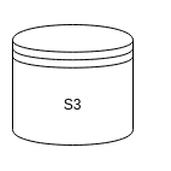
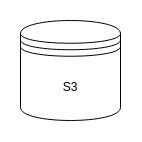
  <mxCell id="0" />
  <mxCell id="1" parent="0" />
- <mxCell id="2" value="S3" style="shape=datastore;whiteSpace=wrap;html=1;" vertex="1" parent="1"><mxGeometry x="10" y="20" width="100" height="100" as="geometry" /></mxCell>
+ <mxCell id="2" value="S3" style="shape=datastore;whiteSpace=wrap;html=1;" vertex="1" parent="1"><mxGeometry x="20" y="20" width="100" height="100" as="geometry" /></mxCell>
